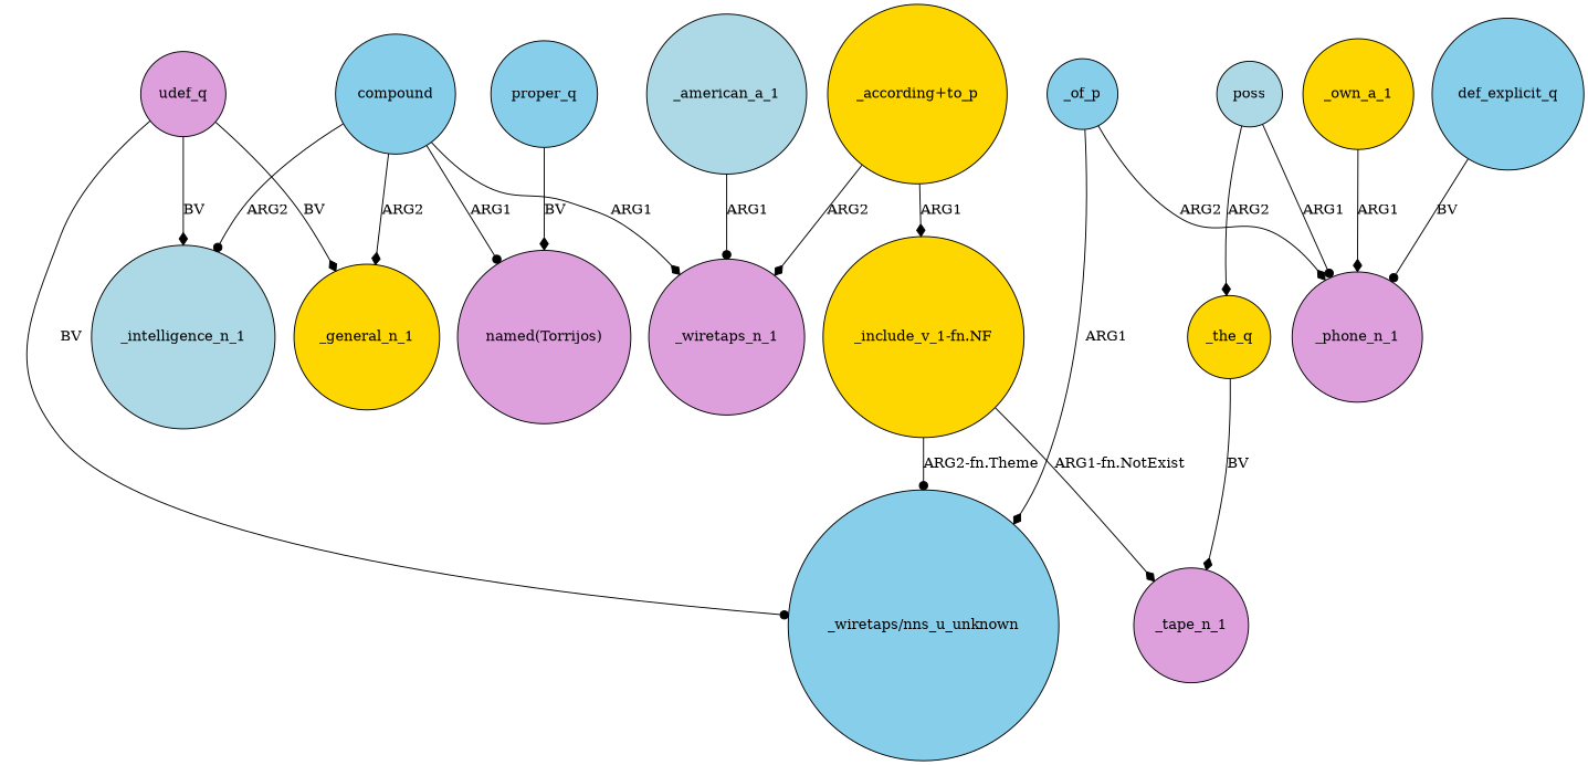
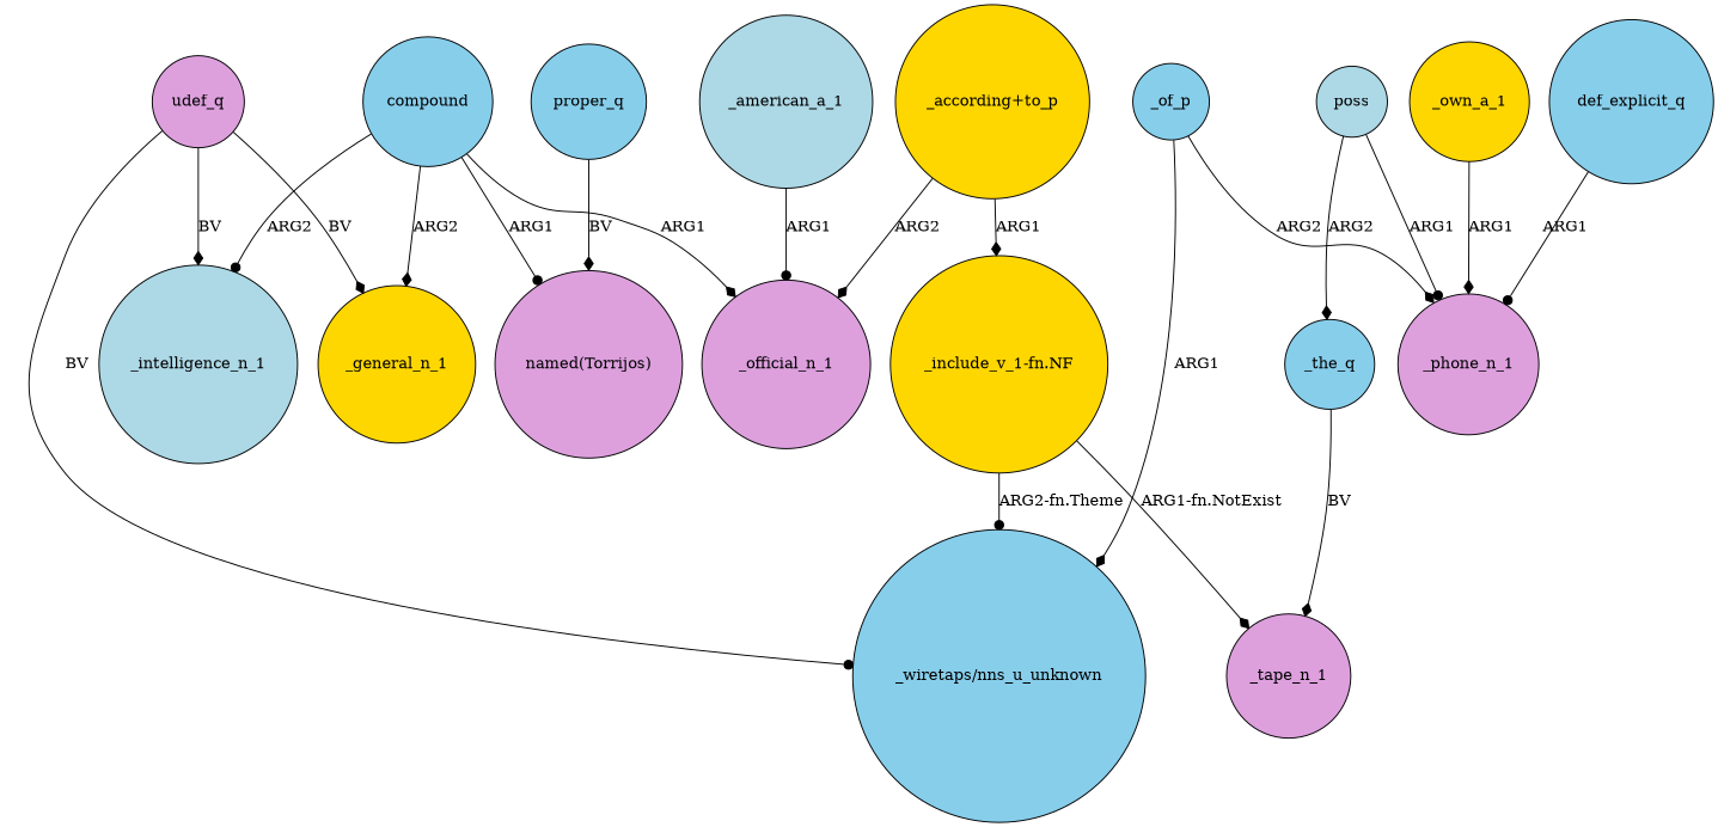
  digraph {
    node [fillcolor=skyblue shape=circle style=filled]
    edge [arrowhead=diamond]
    _of_p
    "_wiretaps/nns_u_unknown"
    _phone_n_1 [fillcolor=plum]
    _general_n_1 [fillcolor=gold]
    compound
    _intelligence_n_1 [fillcolor=lightblue]
-   _official_n_1 [fillcolor=plum label=_wiretaps_n_1]
+   _official_n_1 [fillcolor=plum]
    "named(Torrijos)" [fillcolor=plum]
    _own_a_1 [fillcolor=gold]
    _american_a_1 [fillcolor=lightblue]
    udef_q [fillcolor=plum]
    "_include_v_1-fn.NF" [fillcolor=gold]
    _tape_n_1 [fillcolor=plum]
    poss [fillcolor=lightblue]
-   _the_q [fillcolor=gold]
+   _the_q
    "_according+to_p" [fillcolor=gold]
    proper_q
    def_explicit_q
    _of_p -> "_wiretaps/nns_u_unknown" [label=ARG1]
    _of_p -> _phone_n_1 [label=ARG2]
    compound -> _general_n_1 [label=ARG2]
    compound -> _intelligence_n_1 [arrowhead=dot label=ARG2]
    compound -> _official_n_1 [label=ARG1]
    compound -> "named(Torrijos)" [arrowhead=dot label=ARG1]
    _own_a_1 -> _phone_n_1 [label=ARG1]
    _american_a_1 -> _official_n_1 [arrowhead=dot label=ARG1]
    udef_q -> "_wiretaps/nns_u_unknown" [arrowhead=dot label=BV]
    udef_q -> _general_n_1 [label=BV]
    udef_q -> _intelligence_n_1 [label=BV]
    "_include_v_1-fn.NF" -> "_wiretaps/nns_u_unknown" [arrowhead=dot label="ARG2-fn.Theme"]
    "_include_v_1-fn.NF" -> _tape_n_1 [label="ARG1-fn.NotExist"]
    poss -> _phone_n_1 [arrowhead=dot label=ARG1]
    poss -> _the_q [label=ARG2]
    _the_q -> _tape_n_1 [label=BV]
    "_according+to_p" -> _official_n_1 [label=ARG2]
    "_according+to_p" -> "_include_v_1-fn.NF" [label=ARG1]
    proper_q -> "named(Torrijos)" [label=BV]
-   def_explicit_q -> _phone_n_1 [arrowhead=dot label=BV]
+   def_explicit_q -> _phone_n_1 [arrowhead=dot label=ARG1]
  }
